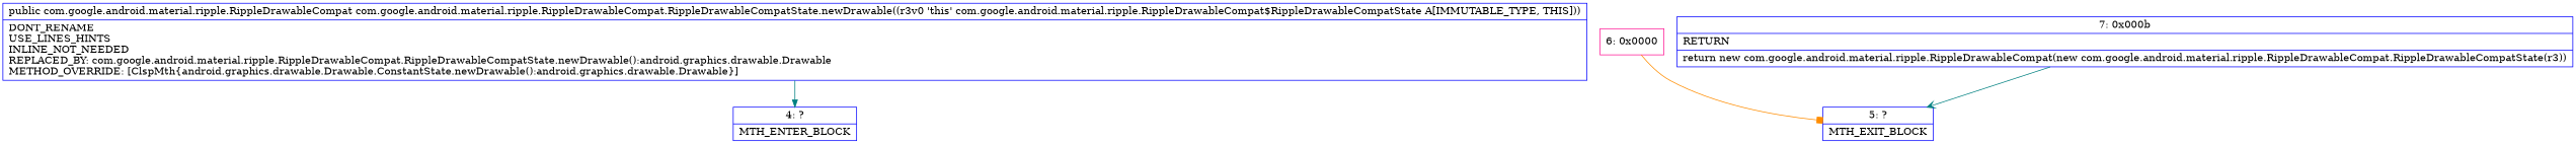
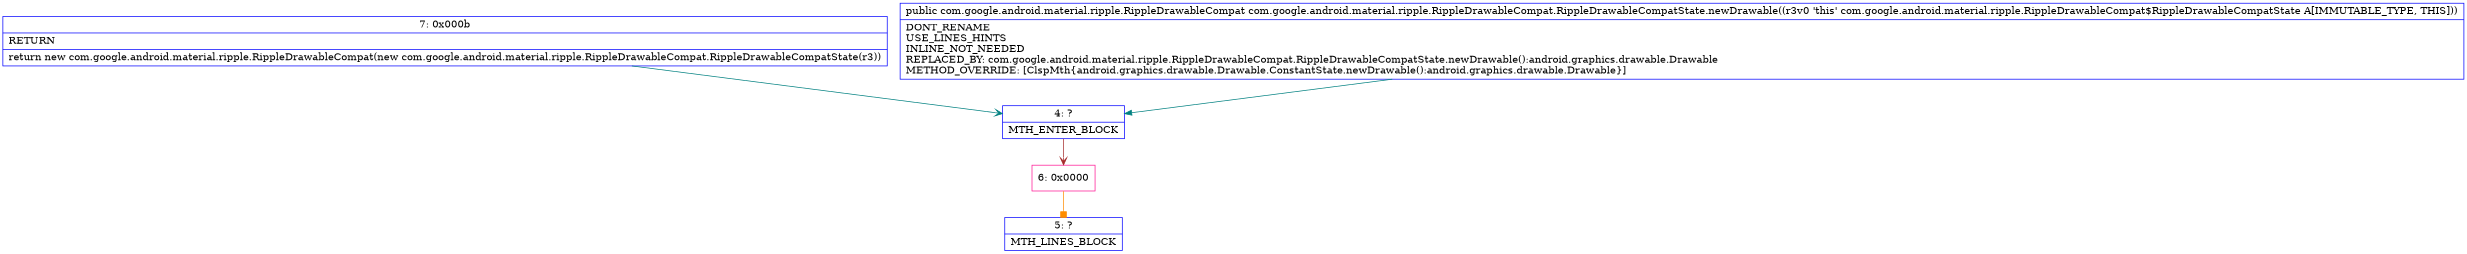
  digraph {
    node [color=blue shape=record]
    edge [arrowhead=vee color=teal]
    n1 [label="{4\:\ ?|MTH_ENTER_BLOCK\l}"]
    n2 [color=deeppink label="{6\:\ 0x0000}"]
-   n3 [label="{5\:\ ?|MTH_EXIT_BLOCK\l}"]
+   n3 [label="{5\:\ ?|MTH_LINES_BLOCK\l}"]
    n4 [label="{7\:\ 0x000b|RETURN\l|return new com.google.android.material.ripple.RippleDrawableCompat(new com.google.android.material.ripple.RippleDrawableCompat.RippleDrawableCompatState(r3))\l}"]
    n5 [label="{public com.google.android.material.ripple.RippleDrawableCompat com.google.android.material.ripple.RippleDrawableCompat.RippleDrawableCompatState.newDrawable((r3v0 'this' com.google.android.material.ripple.RippleDrawableCompat$RippleDrawableCompatState A[IMMUTABLE_TYPE, THIS]))  | DONT_RENAME\lUSE_LINES_HINTS\lINLINE_NOT_NEEDED\lREPLACED_BY: com.google.android.material.ripple.RippleDrawableCompat.RippleDrawableCompatState.newDrawable():android.graphics.drawable.Drawable\lMETHOD_OVERRIDE: [ClspMth\{android.graphics.drawable.Drawable.ConstantState.newDrawable():android.graphics.drawable.Drawable\}]\l}"]
+   n1 -> n2 [color=brown]
    n2 -> n3 [arrowhead=box color=darkorange]
-   n4 -> n3
+   n4 -> n1
    n5 -> n1 [arrowhead=normal]
  }
